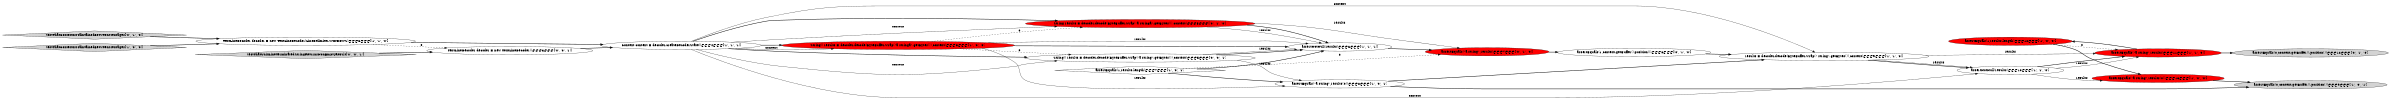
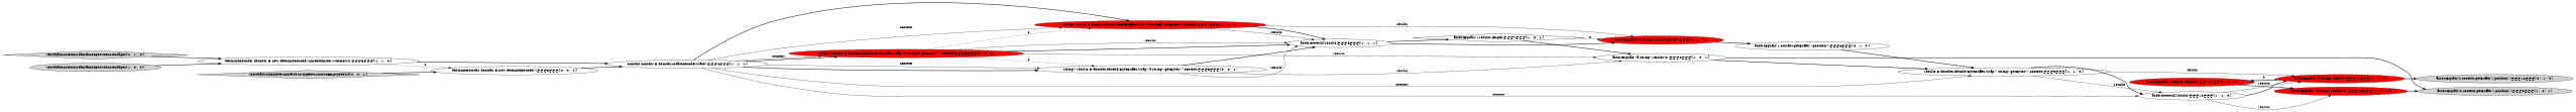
  digraph {
    rankdir=LR
    node [fillcolor=white shape=ellipse style=filled]
    edge [style=bold]
    n1 [fillcolor=red label="assertEquals(1,results.length)@@@12@@@['1', '0', '0']"]
    n2 [fillcolor=red label="assertEquals(\"a string\",results(0()@@@13@@@['1', '0', '0']"]
    n3 [fillcolor=red label="assertEquals(\"a string\",results)@@@11@@@['1', '1', '0']"]
    n4 [fillcolor=lightgray label="assertEquals(0,context.getBuffer().position())@@@9@@@['1', '0', '1']"]
    n5 [fillcolor=lightgray label="assertEquals(0,context.getBuffer().position())@@@12@@@['0', '1', '0']"]
    n6 [fillcolor=red label="assertEquals(\"a string\",results)@@@7@@@['0', '1', '0']"]
    n7 [label="assertEquals(1,context.getBuffer().position())@@@8@@@['0', '1', '0']"]
    n8 [label="results = decoder.decode(ByteBuffer.wrap(\" string\".getBytes()),context)@@@9@@@['1', '1', '0']"]
    n9 [label="assertEquals(\"a string\",results(0()@@@8@@@['1', '0', '1']"]
    n10 [label="assertNotNull(results)@@@10@@@['1', '1', '0']"]
    n11 [label="TextLineDecoder decoder = new TextLineDecoder()@@@3@@@['0', '0', '1']"]
    n12 [label="Context context = decoder.createDecoderState()@@@4@@@['1', '1', '1']"]
    n13 [label="String(( results = decoder.decode(ByteBuffer.wrap(\"a string\".getBytes()),context)@@@5@@@['0', '0', '1']"]
    n14 [fillcolor=red label="String results = decoder.decode(ByteBuffer.wrap(\"a stringa\".getBytes()),context)@@@5@@@['0', '1', '0']"]
    n15 [fillcolor=red label="String(( results = decoder.decode(ByteBuffer.wrap(\"a stringa\".getBytes()),context)@@@5@@@['1', '0', '0']"]
    n16 [label="assertEquals(1,results.length)@@@7@@@['1', '0', '1']" shape=diamond]
    n17 [label="assertNotNull(results)@@@6@@@['1', '1', '1']"]
    n18 [fillcolor=lightgray label="testThatContextIsMaintainedBetweenMessages['0', '1', '0']" shape=diamond]
    n19 [label="TextLineDecoder decoder = new TextLineDecoder(LineDelimiter.WINDOWS)@@@3@@@['1', '1', '0']"]
    n20 [fillcolor=lightgray label="testThatUnixLineTerminatedStringReturnsNonEmptyResult['0', '0', '1']" shape=diamond]
-   n21 [fillcolor=lightgray label="testThatContextIsMaintainedBetweenMessages['1', '0', '0']" shape=diamond]
+   n21 [fillcolor=lightgray label="testThatContextIsMaintainedBetweenMessages['1', '0', '0']"]
    n1 -> n2
    n1 -> n3 [label=0 style=dashed]
    n2 -> n4
    n3 -> n1
    n3 -> n5
    n6 -> n7
    n7 -> n8
    n8 -> n3 [label=results style=solid]
    n8 -> n10
    n8 -> n10 [label=results style=solid]
    n9 -> n4
    n9 -> n8
    n10 -> n2 [label=results style=solid]
    n10 -> n3 [label=results style=solid]
    n10 -> n3
    n11 -> n12
    n12 -> n8 [label=context style=solid]
    n12 -> n10 [label=context style=solid]
    n12 -> n13 [label=context style=solid]
    n12 -> n13
    n12 -> n14
    n12 -> n14 [label=context style=solid]
    n12 -> n15
    n12 -> n15 [label=context style=solid]
    n13 -> n9 [label=results style=solid]
    n13 -> n17 [label=results style=solid]
    n13 -> n17
    n14 -> n6 [label=results style=solid]
    n14 -> n17 [label=results style=solid]
    n14 -> n17
    n15 -> n9 [label=results style=solid]
    n15 -> n13 [label=0 style=dashed]
    n15 -> n14 [label=0 style=dashed]
    n15 -> n17 [label=results style=solid]
    n15 -> n17
    n16 -> n6 [label=0 style=dashed]
    n16 -> n9
    n17 -> n6
-   n16 -> n17
+   n17 -> n16
    n18 -> n19
    n19 -> n11 [label=0 style=dashed]
    n19 -> n12
    n20 -> n11
    n21 -> n19
  }
